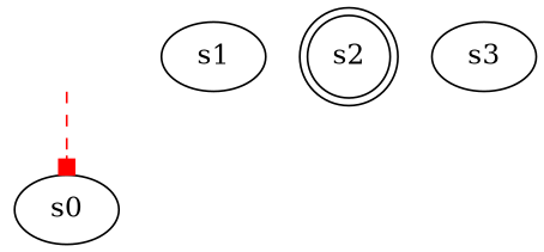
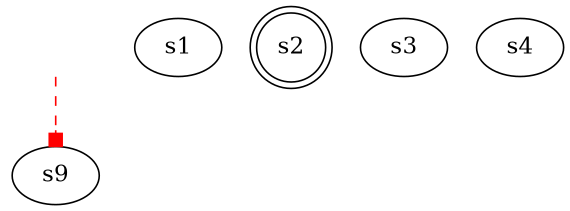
  digraph {
    fake [style=invisible]
-   s0 [root=true]
+   s0 [root=true label=s9]
    s1
    s2 [shape=doublecircle]
    s3
+   s4
    fake -> s0 [style=dashed color=red arrowhead=box]
  }
